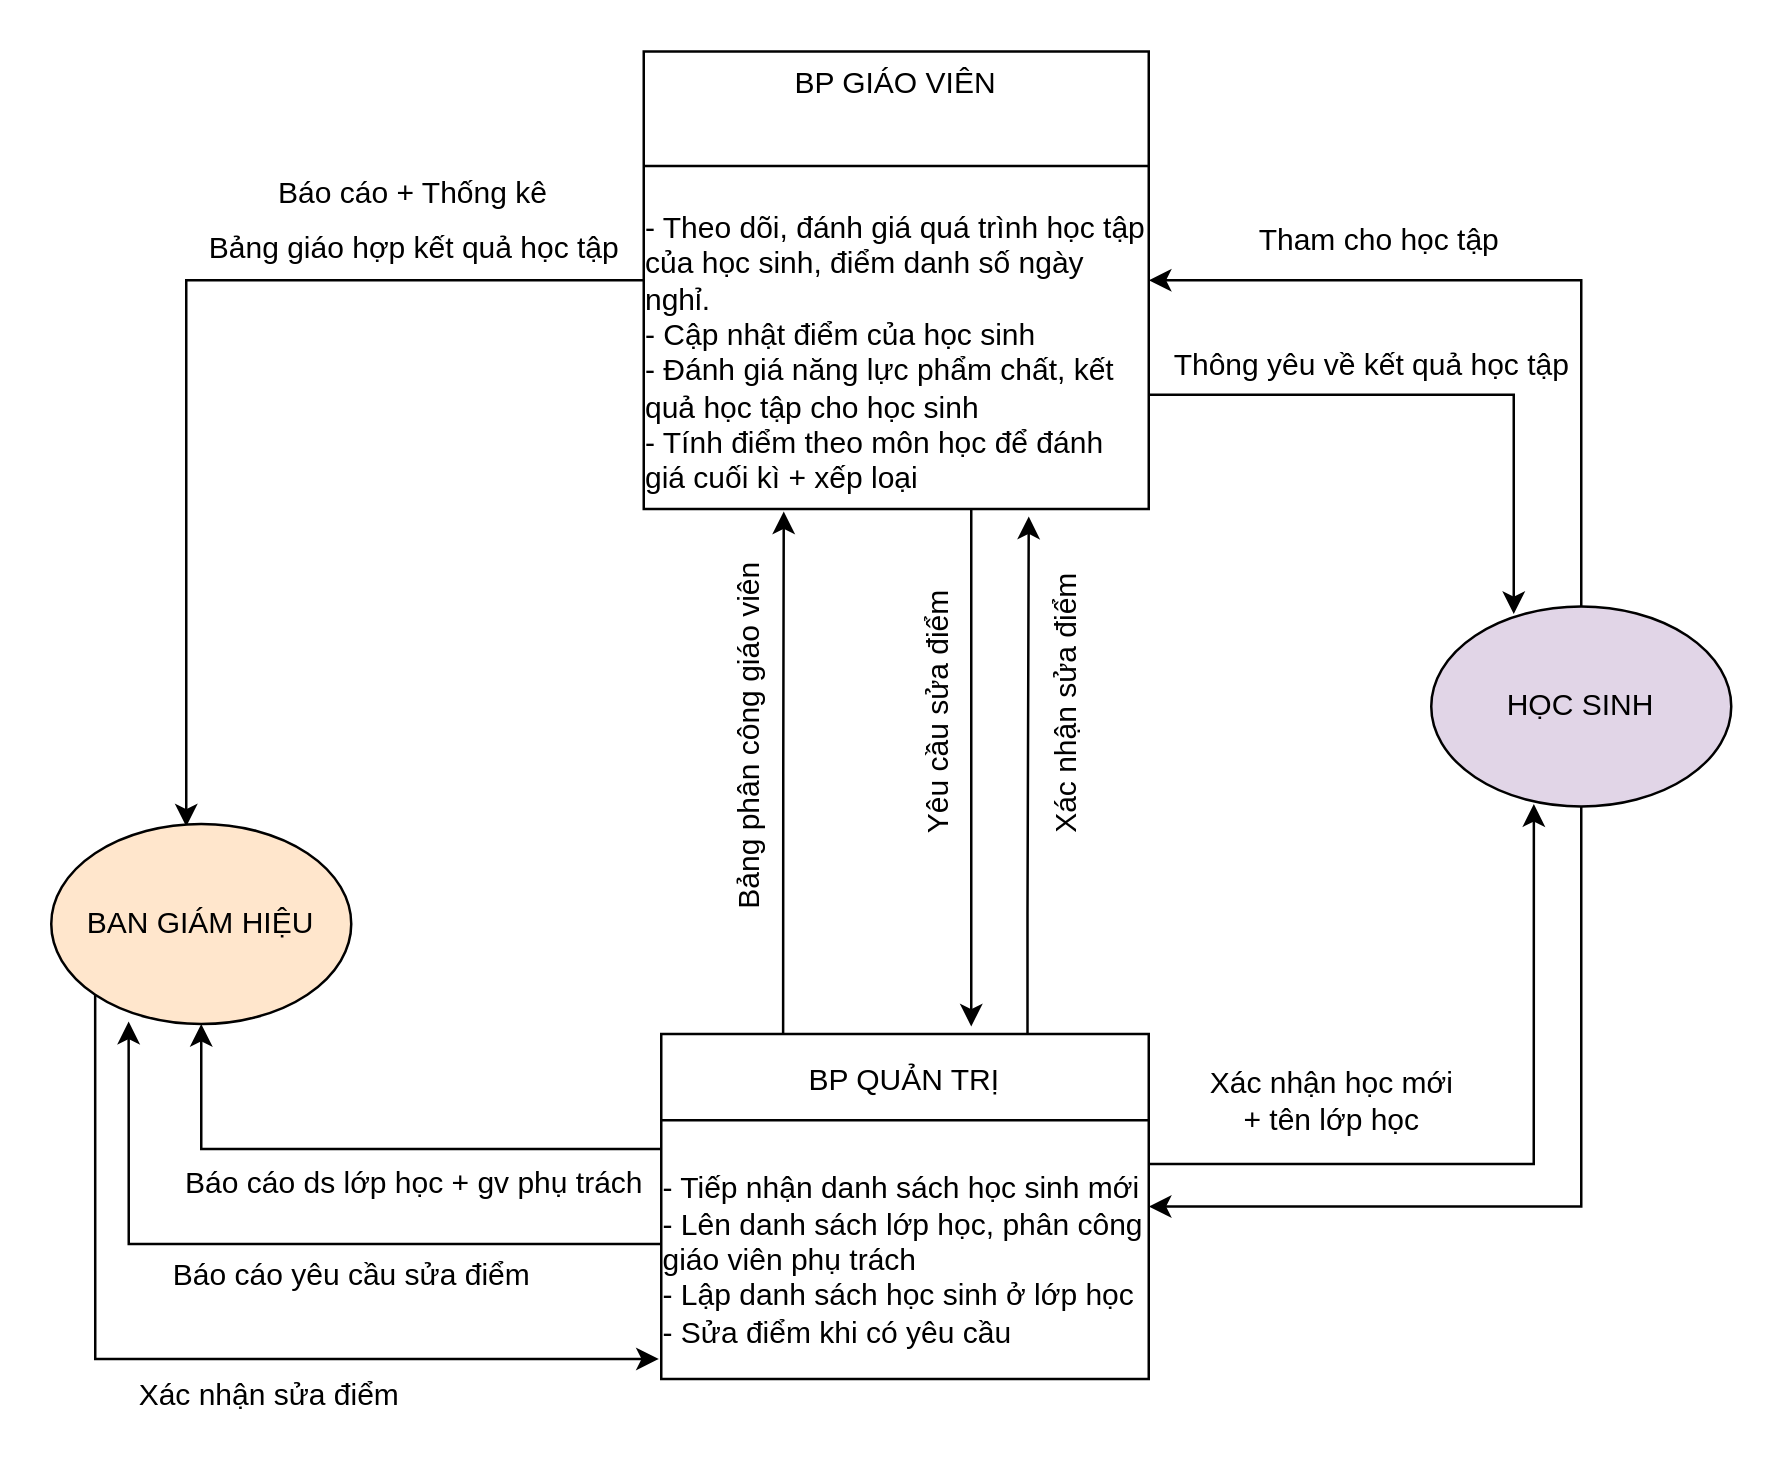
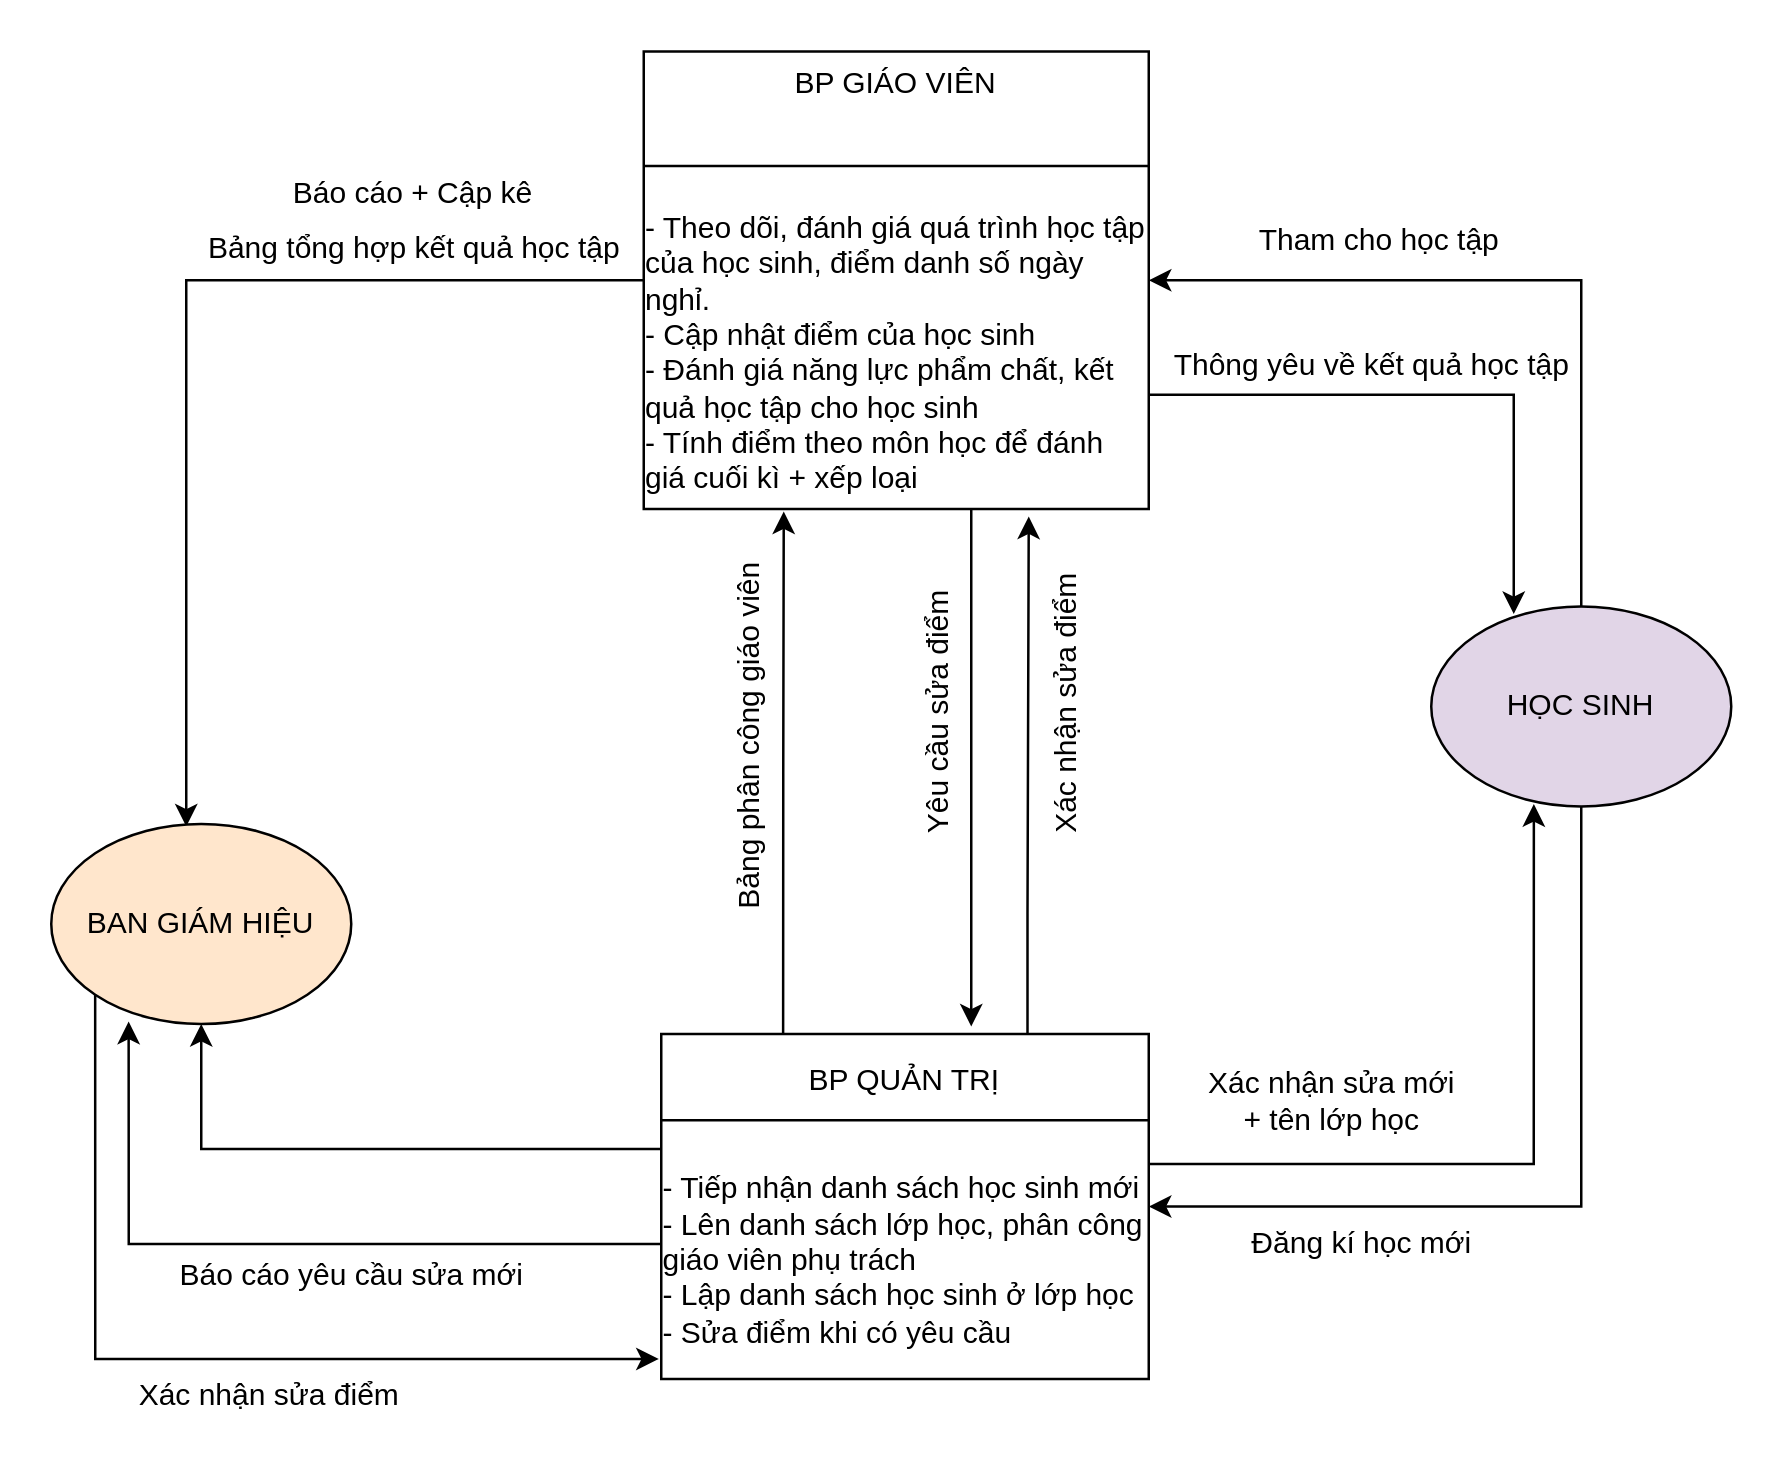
  <mxCell id="0" />
  <mxCell id="1" parent="0" />
  <mxCell id="2" style="edgeStyle=orthogonalEdgeStyle;rounded=0;orthogonalLoop=1;jettySize=auto;html=1;exitX=0;exitY=0.5;exitDx=0;exitDy=0;entryX=0.45;entryY=0.013;entryDx=0;entryDy=0;entryPerimeter=0;" parent="1" source="5" target="16" edge="1"><mxGeometry relative="1" as="geometry" /></mxCell>
  <mxCell id="3" style="edgeStyle=orthogonalEdgeStyle;rounded=0;orthogonalLoop=1;jettySize=auto;html=1;exitX=0.406;exitY=1;exitDx=0;exitDy=0;exitPerimeter=0;" parent="1" edge="1"><mxGeometry relative="1" as="geometry"><mxPoint x="388" y="410" as="targetPoint" /><mxPoint x="388.012" y="203" as="sourcePoint" /></mxGeometry></mxCell>
  <mxCell id="4" style="edgeStyle=orthogonalEdgeStyle;rounded=0;orthogonalLoop=1;jettySize=auto;html=1;exitX=1;exitY=0.75;exitDx=0;exitDy=0;entryX=0.275;entryY=0.038;entryDx=0;entryDy=0;entryPerimeter=0;" parent="1" source="5" target="14" edge="1"><mxGeometry relative="1" as="geometry" /></mxCell>
  <mxCell id="5" value="&lt;div&gt;BP GIÁO VIÊN&lt;/div&gt;&lt;div&gt;&lt;br&gt;&lt;/div&gt;&lt;div&gt;&lt;br&gt;&lt;/div&gt;&lt;div&gt;&lt;br&gt;&lt;/div&gt;&lt;div align=&quot;left&quot;&gt;- Theo dõi, đánh giá quá trình học tập của học sinh, điểm danh số ngày nghỉ.&lt;br&gt;&lt;/div&gt;&lt;div align=&quot;left&quot;&gt;- Cập nhật điểm của học sinh&lt;/div&gt;&lt;div align=&quot;left&quot;&gt;- Đánh giá năng lực phẩm chất, kết quả học tập cho học sinh&lt;/div&gt;&lt;div align=&quot;left&quot;&gt;- Tính điểm theo môn học để đánh giá cuối kì + xếp loại&lt;br&gt;&lt;/div&gt;" style="rounded=0;whiteSpace=wrap;html=1;" parent="1" vertex="1"><mxGeometry x="257" y="20" width="202" height="183" as="geometry" /></mxCell>
  <mxCell id="6" style="edgeStyle=orthogonalEdgeStyle;rounded=0;orthogonalLoop=1;jettySize=auto;html=1;entryX=0.342;entryY=0.988;entryDx=0;entryDy=0;entryPerimeter=0;exitX=1;exitY=0.377;exitDx=0;exitDy=0;exitPerimeter=0;" parent="1" source="11" target="14" edge="1"><mxGeometry relative="1" as="geometry"><mxPoint x="456" y="462" as="sourcePoint" /></mxGeometry></mxCell>
  <mxCell id="7" style="edgeStyle=orthogonalEdgeStyle;rounded=0;orthogonalLoop=1;jettySize=auto;html=1;exitX=0;exitY=0.5;exitDx=0;exitDy=0;entryX=0.5;entryY=1;entryDx=0;entryDy=0;" parent="1" source="11" target="16" edge="1"><mxGeometry relative="1" as="geometry"><Array as="points"><mxPoint x="264" y="459" /><mxPoint x="80" y="459" /></Array></mxGeometry></mxCell>
  <mxCell id="8" style="edgeStyle=orthogonalEdgeStyle;rounded=0;orthogonalLoop=1;jettySize=auto;html=1;exitX=0;exitY=0.75;exitDx=0;exitDy=0;entryX=0.258;entryY=0.988;entryDx=0;entryDy=0;entryPerimeter=0;" parent="1" source="11" target="16" edge="1"><mxGeometry relative="1" as="geometry"><Array as="points"><mxPoint x="264" y="497" /><mxPoint x="51" y="497" /></Array></mxGeometry></mxCell>
  <mxCell id="9" style="edgeStyle=orthogonalEdgeStyle;rounded=0;orthogonalLoop=1;jettySize=auto;html=1;exitX=0.5;exitY=0;exitDx=0;exitDy=0;" parent="1" edge="1"><mxGeometry relative="1" as="geometry"><mxPoint x="411" y="206" as="targetPoint" /><mxPoint x="410.5" y="413" as="sourcePoint" /><Array as="points"><mxPoint x="411" y="365" /><mxPoint x="411" y="365" /></Array></mxGeometry></mxCell>
  <mxCell id="10" style="edgeStyle=orthogonalEdgeStyle;rounded=0;orthogonalLoop=1;jettySize=auto;html=1;exitX=0.25;exitY=0;exitDx=0;exitDy=0;" edge="1" parent="1" source="11"><mxGeometry relative="1" as="geometry"><mxPoint x="313" y="204" as="targetPoint" /></mxGeometry></mxCell>
  <mxCell id="11" value="&lt;div&gt;BP QUẢN TRỊ&lt;/div&gt;&lt;div&gt;&lt;br&gt;&lt;/div&gt;&lt;div&gt;&lt;br&gt;&lt;/div&gt;&lt;div align=&quot;left&quot;&gt;- Tiếp nhận danh sách học sinh mới&lt;/div&gt;&lt;div align=&quot;left&quot;&gt;- Lên danh sách lớp học, phân công giáo viên phụ trách&lt;/div&gt;&lt;div align=&quot;left&quot;&gt;- Lập danh sách học sinh ở lớp học&lt;/div&gt;&lt;div align=&quot;left&quot;&gt;- Sửa điểm khi có yêu cầu&lt;br&gt;&lt;/div&gt;" style="rounded=0;whiteSpace=wrap;html=1;" parent="1" vertex="1"><mxGeometry x="264" y="413" width="195" height="138" as="geometry" /></mxCell>
  <mxCell id="12" style="edgeStyle=orthogonalEdgeStyle;rounded=0;orthogonalLoop=1;jettySize=auto;html=1;exitX=0.5;exitY=1;exitDx=0;exitDy=0;entryX=1;entryY=0.5;entryDx=0;entryDy=0;" parent="1" source="14" target="11" edge="1"><mxGeometry relative="1" as="geometry" /></mxCell>
  <mxCell id="13" style="edgeStyle=orthogonalEdgeStyle;rounded=0;orthogonalLoop=1;jettySize=auto;html=1;exitX=0.5;exitY=0;exitDx=0;exitDy=0;entryX=1;entryY=0.5;entryDx=0;entryDy=0;" parent="1" source="14" target="5" edge="1"><mxGeometry relative="1" as="geometry" /></mxCell>
  <mxCell id="14" value="HỌC SINH" style="ellipse;whiteSpace=wrap;html=1;fillColor=#e1d5e7;" parent="1" vertex="1"><mxGeometry x="572" y="242" width="120" height="80" as="geometry" /></mxCell>
  <mxCell id="15" style="edgeStyle=orthogonalEdgeStyle;rounded=0;orthogonalLoop=1;jettySize=auto;html=1;exitX=0;exitY=1;exitDx=0;exitDy=0;entryX=-0.005;entryY=0.942;entryDx=0;entryDy=0;entryPerimeter=0;" parent="1" source="16" target="11" edge="1"><mxGeometry relative="1" as="geometry"><Array as="points"><mxPoint x="38" y="543" /></Array></mxGeometry></mxCell>
  <mxCell id="16" value="BAN GIÁM HIỆU" style="ellipse;whiteSpace=wrap;html=1;fillColor=#ffe6cc;" parent="1" vertex="1"><mxGeometry x="20" y="329" width="120" height="80" as="geometry" /></mxCell>
- <mxCell id="17" value="Báo cáo + Thống kê" style="text;html=1;strokeColor=none;fillColor=none;align=center;verticalAlign=middle;whiteSpace=wrap;rounded=0;" parent="1" vertex="1"><mxGeometry x="103" y="67" width="124" height="20" as="geometry" /></mxCell>
+ <mxCell id="17" value="Báo cáo + Cập kê" style="text;html=1;strokeColor=none;fillColor=none;align=center;verticalAlign=middle;whiteSpace=wrap;rounded=0;" parent="1" vertex="1"><mxGeometry x="103" y="67" width="124" height="20" as="geometry" /></mxCell>
  <mxCell id="18" value="" style="endArrow=none;html=1;exitX=0;exitY=0.25;exitDx=0;exitDy=0;entryX=1;entryY=0.25;entryDx=0;entryDy=0;" parent="1" source="5" target="5" edge="1"><mxGeometry width="50" height="50" relative="1" as="geometry"><mxPoint x="321" y="299" as="sourcePoint" /><mxPoint x="371" y="249" as="targetPoint" /></mxGeometry></mxCell>
  <mxCell id="19" value="" style="endArrow=none;html=1;exitX=0;exitY=0.25;exitDx=0;exitDy=0;entryX=1;entryY=0.25;entryDx=0;entryDy=0;" parent="1" source="11" target="11" edge="1"><mxGeometry width="50" height="50" relative="1" as="geometry"><mxPoint x="321" y="299" as="sourcePoint" /><mxPoint x="368" y="446" as="targetPoint" /></mxGeometry></mxCell>
- <mxCell id="21" value="&lt;div&gt;Xác nhận học mới &lt;br&gt;&lt;/div&gt;&lt;div&gt;+ tên lớp học&lt;br&gt;&lt;/div&gt;" style="text;html=1;align=center;verticalAlign=middle;resizable=0;points=[];autosize=1;" parent="1" vertex="1"><mxGeometry x="478" y="424" width="108" height="32" as="geometry" /></mxCell>
- <mxCell id="22" value="Báo cáo ds lớp học + gv phụ trách" style="text;html=1;align=center;verticalAlign=middle;resizable=0;points=[];autosize=1;" parent="1" vertex="1"><mxGeometry x="68" y="464" width="194" height="18" as="geometry" /></mxCell>
+ <mxCell id="20" value="Đăng kí học mới" style="text;html=1;align=center;verticalAlign=middle;resizable=0;points=[];autosize=1;" parent="1" vertex="1"><mxGeometry x="495" y="488" width="98" height="18" as="geometry" /></mxCell>
+ <mxCell id="21" value="&lt;div&gt;Xác nhận sửa mới &lt;br&gt;&lt;/div&gt;&lt;div&gt;+ tên lớp học&lt;br&gt;&lt;/div&gt;" style="text;html=1;align=center;verticalAlign=middle;resizable=0;points=[];autosize=1;" parent="1" vertex="1"><mxGeometry x="478" y="424" width="108" height="32" as="geometry" /></mxCell>
  <mxCell id="23" value="Tham cho học tập" style="text;html=1;align=center;verticalAlign=middle;resizable=0;points=[];autosize=1;" parent="1" vertex="1"><mxGeometry x="499" y="87" width="104" height="18" as="geometry" /></mxCell>
  <mxCell id="24" value="Yêu cầu sửa điểm" style="text;html=1;align=center;verticalAlign=middle;resizable=0;points=[];autosize=1;rotation=-90;" parent="1" vertex="1"><mxGeometry x="321" y="276" width="108" height="18" as="geometry" /></mxCell>
- <mxCell id="25" value="Báo cáo yêu cầu sửa điểm" style="text;html=1;align=center;verticalAlign=middle;resizable=0;points=[];autosize=1;" parent="1" vertex="1"><mxGeometry x="63" y="501" width="154" height="18" as="geometry" /></mxCell>
+ <mxCell id="25" value="Báo cáo yêu cầu sửa mới" style="text;html=1;align=center;verticalAlign=middle;resizable=0;points=[];autosize=1;" parent="1" vertex="1"><mxGeometry x="63" y="501" width="154" height="18" as="geometry" /></mxCell>
  <mxCell id="26" value="Xác nhận sửa điểm" style="text;html=1;align=center;verticalAlign=middle;resizable=0;points=[];autosize=1;" parent="1" vertex="1"><mxGeometry x="49" y="549" width="115" height="18" as="geometry" /></mxCell>
  <mxCell id="27" value="Xác nhận sửa điểm" style="text;html=1;align=center;verticalAlign=middle;resizable=0;points=[];autosize=1;rotation=-90;" parent="1" vertex="1"><mxGeometry x="369" y="273" width="115" height="18" as="geometry" /></mxCell>
  <mxCell id="28" value="Thông yêu về kết quả học tập" style="text;html=1;align=center;verticalAlign=middle;resizable=0;points=[];autosize=1;" parent="1" vertex="1"><mxGeometry x="462" y="137" width="172" height="18" as="geometry" /></mxCell>
  <mxCell id="29" value="Bảng phân công giáo viên" style="text;html=1;align=center;verticalAlign=middle;resizable=0;points=[];autosize=1;rotation=-90;" vertex="1" parent="1"><mxGeometry x="225" y="286" width="149" height="18" as="geometry" /></mxCell>
- <mxCell id="30" value="Bảng giáo hợp kết quả học tập" style="text;html=1;align=center;verticalAlign=middle;resizable=0;points=[];autosize=1;" vertex="1" parent="1"><mxGeometry x="76.5" y="90" width="177" height="18" as="geometry" /></mxCell>
+ <mxCell id="30" value="Bảng tổng hợp kết quả học tập" style="text;html=1;align=center;verticalAlign=middle;resizable=0;points=[];autosize=1;" vertex="1" parent="1"><mxGeometry x="76.5" y="90" width="177" height="18" as="geometry" /></mxCell>
